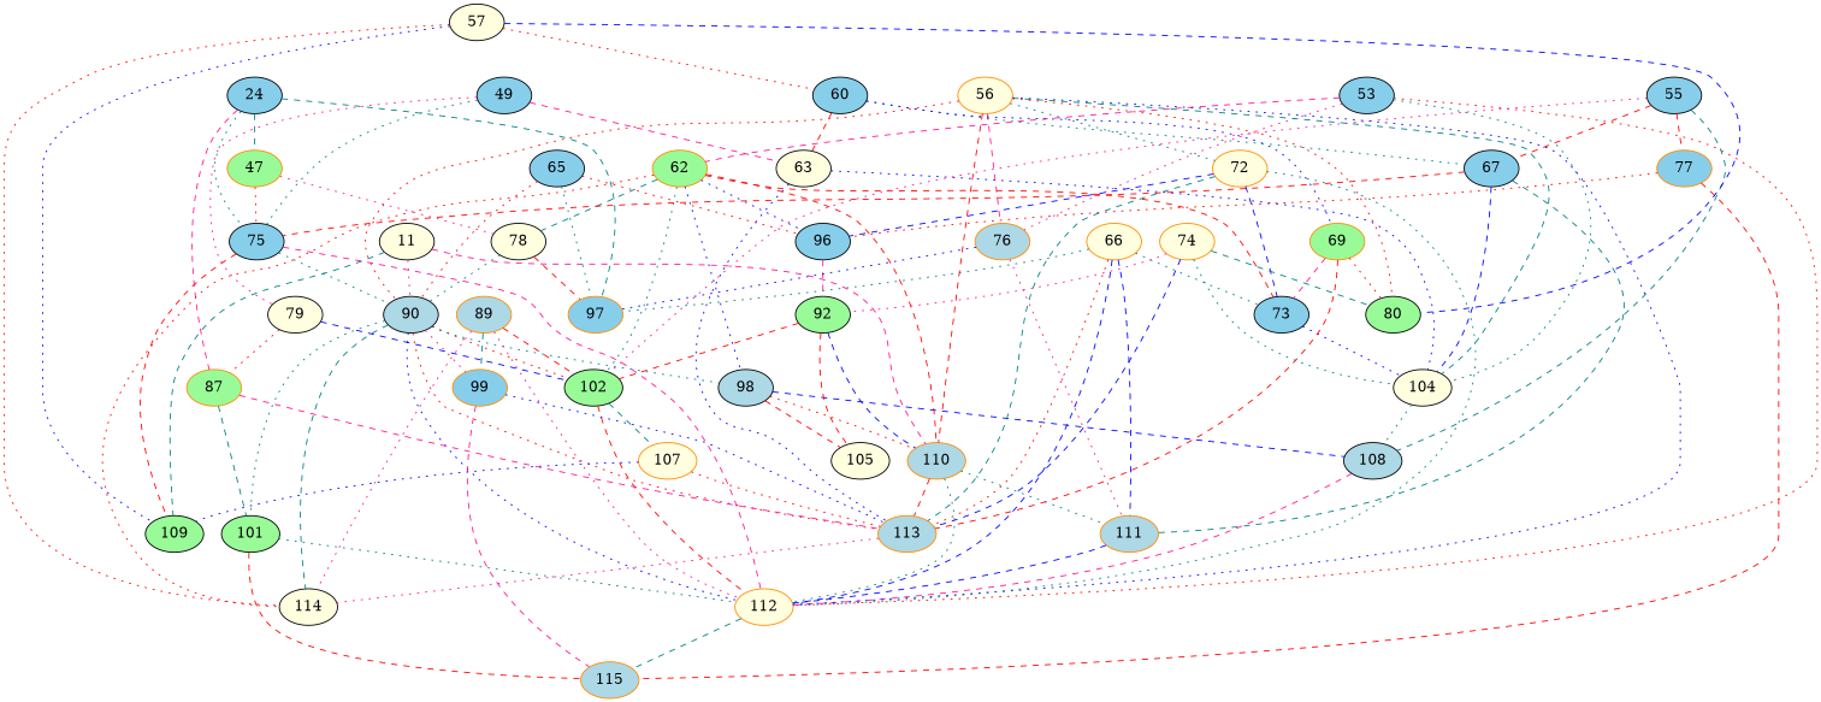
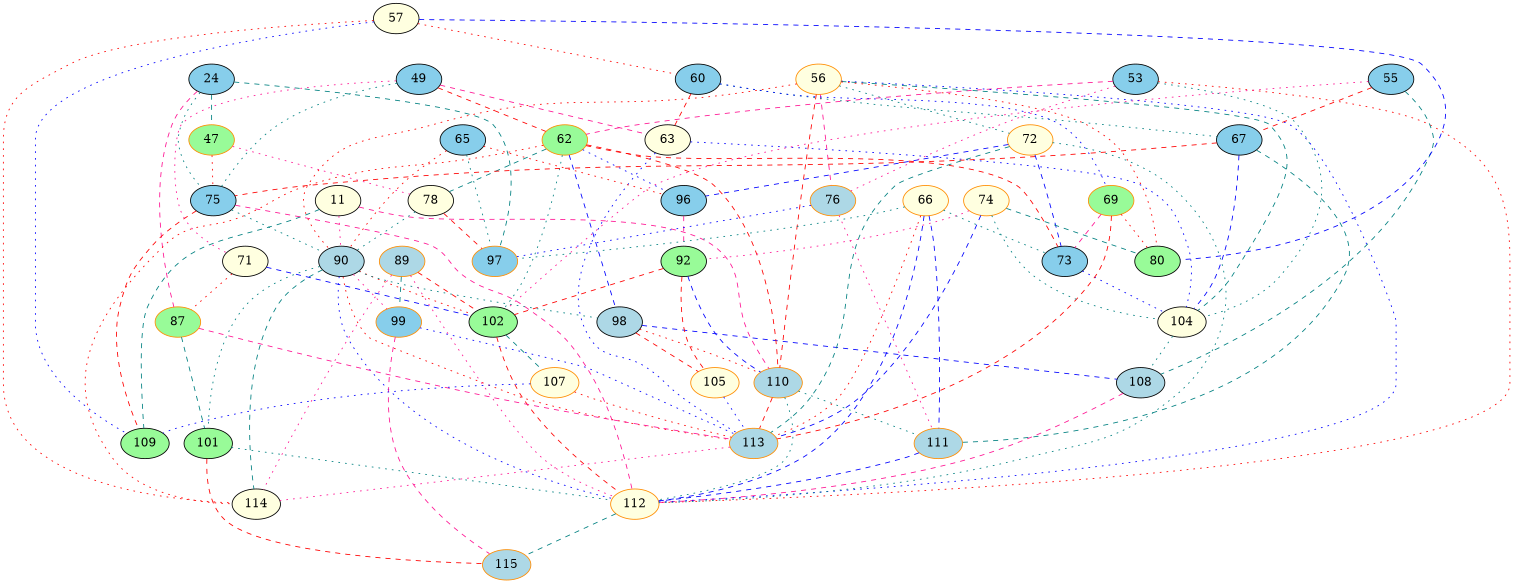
  graph {
    node [color=black fillcolor=lightyellow style=filled]
    edge [color=red style=dotted]
    90 [fillcolor=lightblue super="+7+20+15+31+88"]
    112 [color=darkorange super="+103+91+106"]
    102 [fillcolor=palegreen super="+84+86"]
    114 [super="+21+93"]
    98 [fillcolor=lightblue super="+82"]
    113 [color=darkorange fillcolor=lightblue super="+40+68+81"]
    101 [fillcolor=palegreen]
    99 [color=darkorange fillcolor=skyblue super="+58"]
    11
    109 [fillcolor=palegreen super="+100"]
    110 [color=darkorange fillcolor=lightblue super="+95+64"]
    111 [color=darkorange fillcolor=lightblue super="+32"]
    24 [fillcolor=skyblue super="+2"]
    47 [color=darkorange fillcolor=palegreen]
    75 [fillcolor=skyblue super="+9+23+28"]
    87 [color=darkorange fillcolor=palegreen]
    97 [color=darkorange fillcolor=skyblue super="+70+43"]
    78 [super="+22"]
-   105 [super="+12"]
+   105 [color=darkorange super="+12"]
    115 [color=darkorange fillcolor=lightblue super="+50"]
    62 [color=darkorange fillcolor=palegreen super="+35+59"]
    73 [fillcolor=skyblue super="+6+41"]
    96 [fillcolor=skyblue super="+42"]
    49 [fillcolor=skyblue]
    63
-   79
+   79 [label=71]
    104 [super="+46+94"]
    53 [fillcolor=skyblue]
    76 [color=darkorange fillcolor=lightblue]
    108 [fillcolor=lightblue]
    67 [fillcolor=skyblue super="+10+52"]
    55 [fillcolor=skyblue]
-   77 [color=darkorange fillcolor=skyblue]
    107 [color=darkorange]
    56 [color=darkorange super="+4+36+38"]
    72 [color=darkorange super="+27+44"]
    80 [fillcolor=palegreen]
    92 [fillcolor=palegreen super="+85"]
    57
    60 [fillcolor=skyblue]
    69 [color=darkorange fillcolor=palegreen]
    65 [fillcolor=skyblue]
    66 [color=darkorange super="+37"]
    74 [color=darkorange]
    89 [color=darkorange fillcolor=lightblue super="+13+14"]
    90 -- 112 [color=blue]
    90 -- 102 [weight=2]
    90 -- 114 [color=teal style=dashed]
    90 -- 98 [color=teal weight=3]
    90 -- 113
    90 -- 101 [color=teal]
    90 -- 99 [color=deeppink]
    112 -- 115 [color=teal style=dashed]
    102 -- 112 [style=dashed weight=2]
    102 -- 107 [color=teal style=dashed]
    98 -- 110
    98 -- 105 [style=dashed weight=2]
    98 -- 108 [color=blue style=dashed]
    113 -- 114 [color=deeppink]
    101 -- 112 [color=teal]
    101 -- 115 [style=dashed]
    99 -- 113 [color=blue]
    99 -- 115 [color=deeppink style=dashed weight=2]
    11 -- 90 [color=deeppink]
    11 -- 109 [color=teal style=dashed weight=2]
    11 -- 110 [color=deeppink style=dashed]
    110 -- 112 [color=teal]
    110 -- 113 [style=dashed weight=4]
    110 -- 111 [color=teal weight=2]
    111 -- 112 [color=blue style=dashed]
    24 -- 47 [color=teal style=dashed weight=2]
    24 -- 75 [color=teal]
    24 -- 87 [color=deeppink style=dashed]
    24 -- 97 [color=teal style=dashed weight=2]
    47 -- 75
    47 -- 78 [color=deeppink]
    75 -- 90 [color=teal weight=2]
    75 -- 112 [color=deeppink style=dashed weight=2]
    75 -- 109 [style=dashed]
    87 -- 113 [color=deeppink style=dashed]
    87 -- 101 [color=teal style=dashed]
    78 -- 90 [color=teal weight=2]
    78 -- 97 [style=dashed weight=2]
+   105 -- 113 [color=blue]
    62 -- 102 [color=teal]
    62 -- 114 [weight=3]
-   62 -- 98 [color=blue]
+   62 -- 98 [color=blue style=dashed]
    62 -- 110 [style=dashed weight=2]
    62 -- 78 [color=teal style=dashed]
    62 -- 73 [style=dashed]
    62 -- 96 [color=blue]
    73 -- 104 [color=blue weight=3]
    96 -- 92 [color=deeppink style=dashed]
    49 -- 75 [color=teal]
+   49 -- 62 [style=dashed]
    49 -- 63 [color=deeppink style=dashed]
    49 -- 79 [color=deeppink]
    63 -- 113 [color=blue]
    63 -- 104 [color=blue]
    79 -- 102 [color=blue style=dashed weight=2]
    79 -- 87
    104 -- 108 [color=teal]
    53 -- 112
    53 -- 62 [color=deeppink style=dashed]
    53 -- 104 [color=teal]
    53 -- 76 [color=deeppink]
    76 -- 111 [color=deeppink]
    76 -- 97 [color=blue]
    108 -- 112 [color=deeppink style=dashed]
    67 -- 111 [color=teal style=dashed weight=2]
    67 -- 75 [style=dashed weight=2]
    67 -- 104 [color=blue style=dashed weight=2]
    55 -- 102 [color=deeppink]
    55 -- 108 [color=teal style=dashed]
    55 -- 67 [style=dashed]
-   55 -- 77 [style=dashed]
-   77 -- 115 [style=dashed weight=2]
-   77 -- 96
    107 -- 113
    107 -- 109 [color=blue weight=2]
    56 -- 90 [weight=2]
    56 -- 112 [color=blue]
    56 -- 110 [style=dashed weight=2]
    56 -- 104 [color=teal style=dashed]
    56 -- 76 [color=deeppink style=dashed]
    56 -- 72 [color=teal]
    56 -- 80
    72 -- 112 [color=teal weight=3]
    72 -- 113 [color=teal style=dashed]
    72 -- 73 [color=blue style=dashed]
    72 -- 96 [color=blue style=dashed weight=2]
    92 -- 102 [style=dashed weight=2]
    92 -- 110 [color=blue style=dashed]
    92 -- 105 [style=dashed]
    57 -- 114
    57 -- 109 [color=blue]
    57 -- 80 [color=blue style=dashed]
    57 -- 60
    60 -- 63 [style=dashed]
    60 -- 67 [color=teal]
    60 -- 69 [color=blue]
    69 -- 113 [style=dashed]
    69 -- 73 [color=deeppink style=dashed]
    69 -- 80
    65 -- 90
    65 -- 97 [color=teal]
    65 -- 96 [weight=2]
    66 -- 112 [color=blue style=dashed]
    66 -- 113 [weight=2]
    66 -- 111 [color=blue style=dashed]
    66 -- 97 [color=teal weight=2]
    66 -- 73 [color=teal weight=2]
    74 -- 113 [color=blue style=dashed]
    74 -- 104 [color=teal]
    74 -- 80 [color=teal style=dashed]
    74 -- 92 [color=deeppink]
    89 -- 112 [color=deeppink weight=3]
    89 -- 102 [style=dashed]
    89 -- 114 [color=deeppink weight=2]
    89 -- 99 [color=teal style=dashed weight=2]
  }
